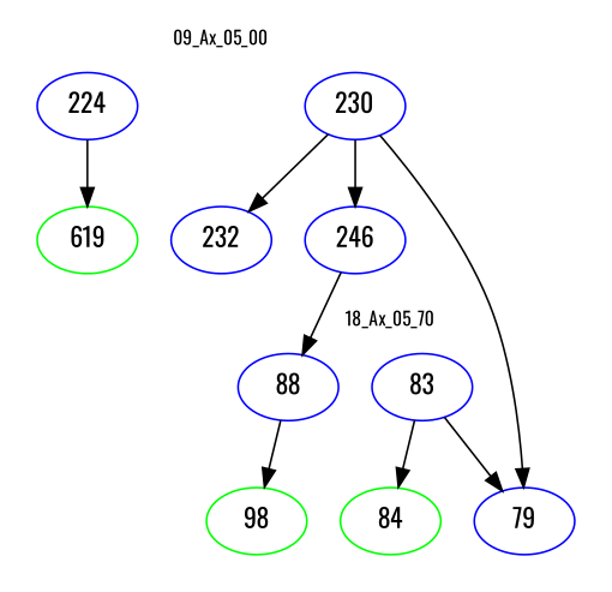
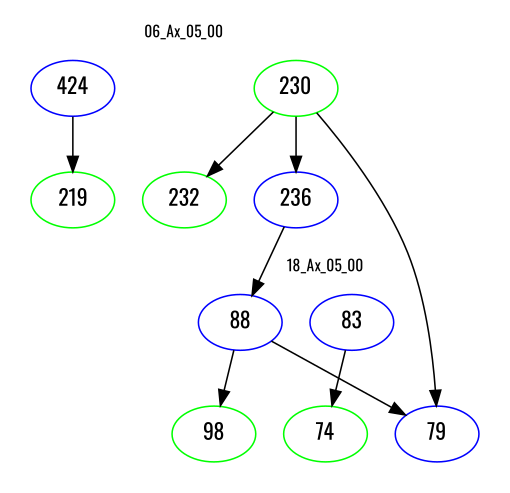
  digraph {
    fontname=Oswald
    node [color=blue fontname=Oswald]
    edge [color=black fontname=Oswald]
-   n1 [label=230]
-   n2 [label=224]
-   n3 [label=232]
-   n4 [label=246]
-   n5 [color=green label=619]
+   n1 [color=green label=230]
+   n2 [label=424]
+   n3 [color=green label=232]
+   n4 [label=236]
+   n5 [color=green label=219]
    n6 [label=83]
    n7 [label=79]
-   n8 [color=green label=84]
+   n8 [color=green label=74]
    n9 [label=88]
    n10 [color=green label=98]
    subgraph cluster_1 {
      color=white
      fontsize=10
-     label="09_Ax_05_00"
+     label="06_Ax_05_00"
      n1
      n2
      n3
      n4
      n5
    }
    subgraph cluster_2 {
      color=white
      fontsize=10
-     label="18_Ax_05_70"
+     label="18_Ax_05_00"
      n6
      n7
      n8
      n9
      n10
    }
    n1 -> n3
    n1 -> n4
    n1 -> n7
    n2 -> n5
    n4 -> n9
-   n6 -> n7
+   n9 -> n7
    n6 -> n8
    n9 -> n10
  }
